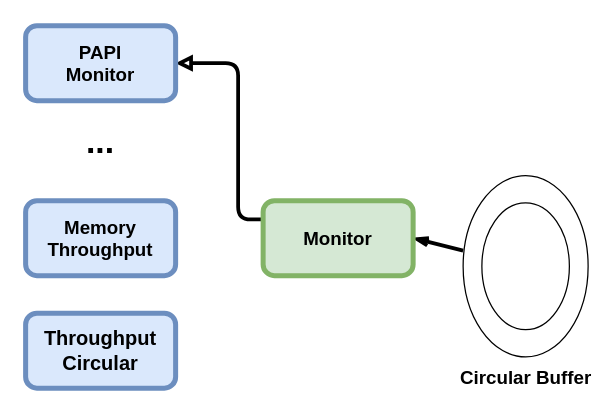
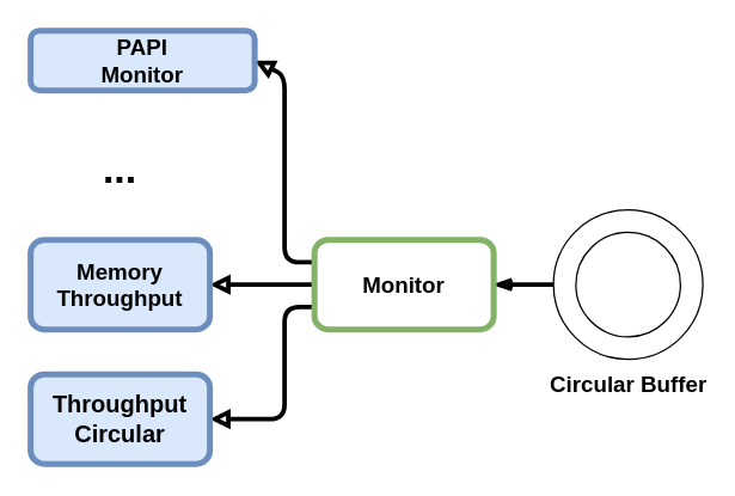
  <mxCell id="0" />
  <mxCell id="1" parent="0" />
+ <mxCell id="2" style="edgeStyle=none;rounded=1;html=1;exitX=0;exitY=0.75;entryX=1;entryY=0.5;startArrow=none;startFill=0;endArrow=block;endFill=0;jettySize=auto;orthogonalLoop=1;strokeWidth=3;" edge="1" parent="1" source="6" target="7"><mxGeometry relative="1" as="geometry"><Array as="points"><mxPoint x="190" y="205" /><mxPoint x="190" y="280" /></Array></mxGeometry></mxCell>
+ <mxCell id="3" style="edgeStyle=none;rounded=1;html=1;exitX=0;exitY=0.5;entryX=1;entryY=0.5;startArrow=none;startFill=0;endArrow=block;endFill=0;jettySize=auto;orthogonalLoop=1;strokeWidth=3;" edge="1" parent="1" source="6" target="8"><mxGeometry relative="1" as="geometry" /></mxCell>
  <mxCell id="4" style="edgeStyle=none;rounded=1;html=1;exitX=0;exitY=0.25;entryX=1;entryY=0.5;startArrow=none;startFill=0;endArrow=block;endFill=0;jettySize=auto;orthogonalLoop=1;strokeWidth=3;" edge="1" parent="1" source="6" target="9"><mxGeometry relative="1" as="geometry"><Array as="points"><mxPoint x="190" y="175" /><mxPoint x="190" y="50" /></Array></mxGeometry></mxCell>
  <mxCell id="5" style="edgeStyle=none;rounded=1;html=1;exitX=1;exitY=0.5;startArrow=openThin;startFill=0;endArrow=none;endFill=0;jettySize=auto;orthogonalLoop=1;strokeWidth=3;" edge="1" parent="1" source="6" target="11"><mxGeometry relative="1" as="geometry" /></mxCell>
- <mxCell id="6" value="&lt;b&gt;&lt;font style=&quot;font-size: 15px&quot;&gt;Monitor&lt;/font&gt;&lt;/b&gt;" style="rounded=1;whiteSpace=wrap;html=1;strokeWidth=4;fillColor=#d5e8d4;strokeColor=#82b366;" vertex="1" parent="1"><mxGeometry x="210" y="160" width="120" height="60" as="geometry" /></mxCell>
+ <mxCell id="6" value="&lt;b&gt;&lt;font style=&quot;font-size: 15px&quot;&gt;Monitor&lt;/font&gt;&lt;/b&gt;" style="rounded=1;whiteSpace=wrap;html=1;strokeWidth=4;fillColor=#ffffff;strokeColor=#82b366;" vertex="1" parent="1"><mxGeometry x="210" y="160" width="120" height="60" as="geometry" /></mxCell>
  <mxCell id="7" value="&lt;font style=&quot;font-size: 15px&quot;&gt;&lt;b&gt;&lt;font style=&quot;font-size: 16px&quot;&gt;Throughput&lt;br&gt;Circular&lt;/font&gt;&lt;/b&gt;&lt;/font&gt;" style="rounded=1;whiteSpace=wrap;html=1;strokeWidth=4;fillColor=#dae8fc;strokeColor=#6c8ebf;" vertex="1" parent="1"><mxGeometry x="20" y="250" width="120" height="60" as="geometry" /></mxCell>
  <mxCell id="8" value="&lt;b&gt;&lt;font style=&quot;font-size: 15px&quot;&gt;Memory&lt;br&gt;Throughput&lt;/font&gt;&lt;/b&gt;" style="rounded=1;whiteSpace=wrap;html=1;strokeWidth=4;fillColor=#dae8fc;strokeColor=#6c8ebf;" vertex="1" parent="1"><mxGeometry x="20" y="160" width="120" height="60" as="geometry" /></mxCell>
- <mxCell id="9" value="&lt;b&gt;&lt;font style=&quot;font-size: 15px&quot;&gt;PAPI&lt;br&gt;Monitor&lt;/font&gt;&lt;/b&gt;" style="rounded=1;whiteSpace=wrap;html=1;strokeWidth=4;fillColor=#dae8fc;strokeColor=#6c8ebf;" vertex="1" parent="1"><mxGeometry x="20" y="20" width="120" height="60" as="geometry" /></mxCell>
+ <mxCell id="9" value="&lt;b&gt;&lt;font style=&quot;font-size: 15px&quot;&gt;PAPI&lt;br&gt;Monitor&lt;/font&gt;&lt;/b&gt;" style="rounded=1;whiteSpace=wrap;html=1;strokeWidth=4;fillColor=#dae8fc;strokeColor=#6c8ebf;" vertex="1" parent="1"><mxGeometry x="20" y="20" width="150" height="40" as="geometry" /></mxCell>
  <mxCell id="10" value="&lt;font style=&quot;font-size: 33px&quot;&gt;&lt;b&gt;&lt;font style=&quot;font-size: 27px&quot;&gt;...&lt;/font&gt;&lt;/b&gt;&lt;/font&gt;" style="text;html=1;strokeColor=none;fillColor=none;align=center;verticalAlign=middle;whiteSpace=wrap;rounded=0;" vertex="1" parent="1"><mxGeometry x="60" y="100" width="40" height="20" as="geometry" /></mxCell>
- <mxCell id="11" value="&lt;font style=&quot;font-size: 17px&quot;&gt;&lt;b&gt;&lt;font style=&quot;font-size: 15px&quot;&gt;Circular Buffer&lt;/font&gt;&lt;/b&gt;&lt;br&gt;&lt;/font&gt;" style="shape=mxgraph.pid.driers.heat_consumer;html=1;align=center;verticalLabelPosition=bottom;verticalAlign=top;dashed=0;strokeWidth=1;fillColor=#ffffff;strokeColor=#000000;" vertex="1" parent="1"><mxGeometry x="370" y="140" width="100" height="145" as="geometry" /></mxCell>
+ <mxCell id="11" value="&lt;font style=&quot;font-size: 17px&quot;&gt;&lt;b&gt;&lt;font style=&quot;font-size: 15px&quot;&gt;Circular Buffer&lt;/font&gt;&lt;/b&gt;&lt;br&gt;&lt;/font&gt;" style="shape=mxgraph.pid.driers.heat_consumer;html=1;align=center;verticalLabelPosition=bottom;verticalAlign=top;dashed=0;strokeWidth=1;fillColor=#ffffff;strokeColor=#000000;" vertex="1" parent="1"><mxGeometry x="370" y="140" width="100" height="100" as="geometry" /></mxCell>
